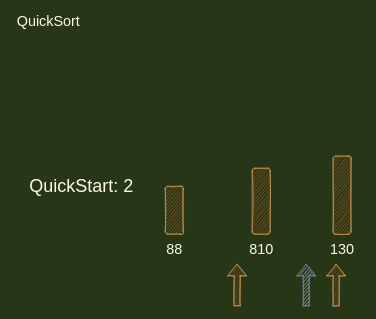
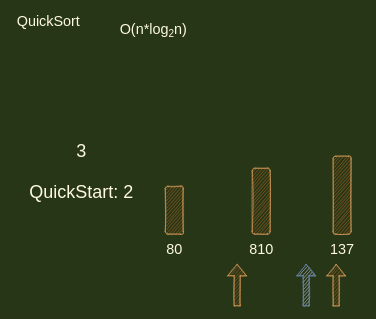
  <mxCell id="0" />
  <mxCell id="1" parent="0" />
  <mxCell id="2" value="QuickSort" style="text;html=1;align=center;verticalAlign=middle;resizable=0;points=[];autosize=1;fontSize=24;fontColor=#FEFAE0;sketch=1;rounded=1;" vertex="1" parent="1"><mxGeometry x="20" y="20" width="120" height="30" as="geometry" /></mxCell>
+ <mxCell id="3" value="O(n*log&lt;span style=&quot;font-size: 20px&quot;&gt;&lt;sub&gt;2&lt;/sub&gt;&lt;/span&gt;n)" style="text;html=1;align=center;verticalAlign=middle;resizable=0;points=[];autosize=1;fontSize=24;fontColor=#FEFAE0;sketch=1;rounded=1;" vertex="1" parent="1"><mxGeometry x="190" width="130" height="40" as="geometry" y="30" /></mxCell>
  <mxCell id="4" value="" style="group" vertex="1" connectable="0" parent="1"><mxGeometry x="540" y="260" width="65" height="170" as="geometry" /></mxCell>
  <mxCell id="5" value="" style="html=1;points=[];perimeter=orthogonalPerimeter;fontSize=24;fillColor=#BC6C25;strokeColor=#DDA15E;fontColor=#FEFAE0;sketch=1;rounded=1;container=1;" vertex="1" parent="4"><mxGeometry x="15" width="30" height="130" as="geometry"><mxRectangle x="15" width="50" height="40" as="alternateBounds" /></mxGeometry></mxCell>
- <mxCell id="6" value="130" style="text;html=1;align=center;verticalAlign=middle;resizable=0;points=[];autosize=1;fontSize=24;fontColor=#FEFAE0;sketch=1;rounded=1;" vertex="1" parent="4"><mxGeometry y="140" width="60" height="30" as="geometry" /></mxCell>
+ <mxCell id="6" value="137" style="text;html=1;align=center;verticalAlign=middle;resizable=0;points=[];autosize=1;fontSize=24;fontColor=#FEFAE0;sketch=1;rounded=1;" vertex="1" parent="4"><mxGeometry y="140" width="60" height="30" as="geometry" /></mxCell>
  <mxCell id="7" value="" style="group" vertex="1" connectable="0" parent="1"><mxGeometry x="410" y="280" width="50" height="150" as="geometry" /></mxCell>
  <mxCell id="8" value="" style="html=1;points=[];perimeter=orthogonalPerimeter;fontSize=24;fillColor=#BC6C25;strokeColor=#DDA15E;fontColor=#FEFAE0;sketch=1;rounded=1;" vertex="1" parent="7"><mxGeometry x="10" width="30" height="110" as="geometry" /></mxCell>
  <mxCell id="9" value="810" style="text;html=1;align=center;verticalAlign=middle;resizable=0;points=[];autosize=1;fontSize=24;fontColor=#FEFAE0;sketch=1;rounded=1;" vertex="1" parent="7"><mxGeometry y="120" width="50" height="30" as="geometry" /></mxCell>
  <mxCell id="10" value="" style="group" vertex="1" connectable="0" parent="1"><mxGeometry x="270" y="310" width="40" height="120" as="geometry" /></mxCell>
  <mxCell id="11" value="" style="html=1;points=[];perimeter=orthogonalPerimeter;fontSize=24;fillColor=#BC6C25;strokeColor=#DDA15E;fontColor=#FEFAE0;sketch=1;rounded=1;" vertex="1" parent="10"><mxGeometry x="5" width="30" height="80" as="geometry" /></mxCell>
- <mxCell id="12" value="88" style="text;html=1;align=center;verticalAlign=middle;resizable=0;points=[];autosize=1;fontSize=24;fontColor=#FEFAE0;sketch=1;rounded=1;" vertex="1" parent="10"><mxGeometry y="90" width="40" height="30" as="geometry" /></mxCell>
- <mxCell id="14" value="QuickStart: 2" style="text;html=1;align=center;verticalAlign=middle;resizable=0;points=[];autosize=1;fontSize=30;fontColor=#FEFAE0;" vertex="1" parent="1"><mxGeometry x="40" y="290" width="190" height="40" as="geometry" /></mxCell>
+ <mxCell id="12" value="80" style="text;html=1;align=center;verticalAlign=middle;resizable=0;points=[];autosize=1;fontSize=24;fontColor=#FEFAE0;sketch=1;rounded=1;" vertex="1" parent="10"><mxGeometry y="90" width="40" height="30" as="geometry" /></mxCell>
+ <mxCell id="13" value="3" style="text;html=1;align=center;verticalAlign=middle;resizable=0;points=[];autosize=1;fontColor=#FEFAE0;fontSize=30;" vertex="1" parent="1"><mxGeometry x="120" y="230" width="30" height="40" as="geometry" /></mxCell>
+ <mxCell id="14" value="QuickStart: 2" style="text;html=1;align=center;verticalAlign=middle;resizable=0;points=[];autosize=1;fontSize=30;fontColor=#FEFAE0;" vertex="1" parent="1"><mxGeometry x="40" y="300" width="190" height="40" as="geometry" /></mxCell>
  <mxCell id="15" value="" style="shape=flexArrow;endArrow=classic;html=1;strokeColor=#DDA15E;fillColor=#BC6C25;fontSize=30;fontColor=#FEFAE0;sketch=1;" edge="1" parent="1"><mxGeometry width="50" height="50" relative="1" as="geometry"><mxPoint x="395" y="510" as="sourcePoint" /><mxPoint x="395" y="440" as="targetPoint" /></mxGeometry></mxCell>
  <mxCell id="16" value="" style="shape=flexArrow;endArrow=classic;html=1;strokeColor=#DDA15E;fillColor=#BC6C25;fontSize=30;fontColor=#FEFAE0;sketch=1;" edge="1" parent="1"><mxGeometry width="50" height="50" relative="1" as="geometry"><mxPoint x="560" y="510" as="sourcePoint" /><mxPoint x="560" y="440" as="targetPoint" /></mxGeometry></mxCell>
  <mxCell id="17" value="" style="shape=flexArrow;endArrow=classic;html=1;strokeColor=#6c8ebf;fillColor=#dae8fc;fontSize=30;fontColor=#FEFAE0;sketch=1;" edge="1" parent="1"><mxGeometry width="50" height="50" relative="1" as="geometry"><mxPoint x="510" y="510" as="sourcePoint" /><mxPoint x="510" y="440" as="targetPoint" /></mxGeometry></mxCell>
